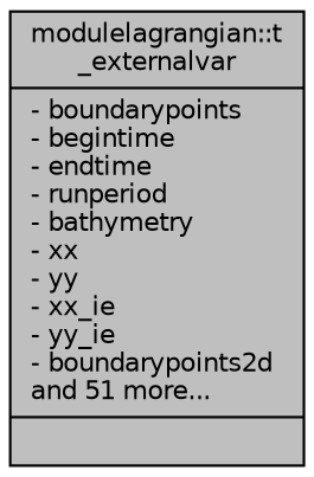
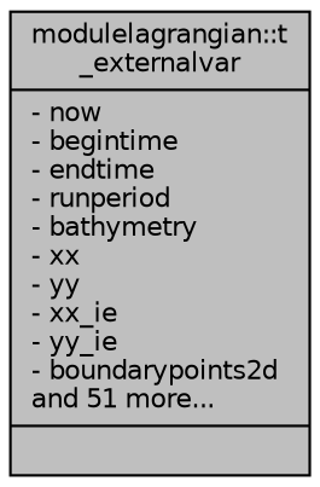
  digraph {
-   n1 [color=black fillcolor=grey75 fontcolor=black fontname=Helvetica fontsize=10 height=0.2 label="{modulelagrangian::t\l_externalvar\n|- boundarypoints\l- begintime\l- endtime\l- runperiod\l- bathymetry\l- xx\l- yy\l- xx_ie\l- yy_ie\l- boundarypoints2d\land 51 more...\l|}" shape=record style=filled width=0.4]
+   n1 [color=black fillcolor=grey75 fontcolor=black fontname=Helvetica fontsize=10 height=0.2 label="{modulelagrangian::t\l_externalvar\n|- now\l- begintime\l- endtime\l- runperiod\l- bathymetry\l- xx\l- yy\l- xx_ie\l- yy_ie\l- boundarypoints2d\land 51 more...\l|}" shape=record style=filled width=0.4]
  }
